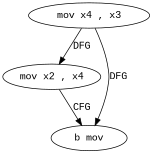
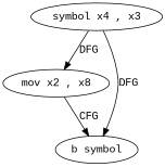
  digraph {
    fontname="Liberation Mono"
    node [fontname="Liberation Mono"]
    edge [fontname="Liberation Mono"]
-   n1 [label="mov x4 , x3"]
-   n2 [label="mov x2 , x4"]
-   n3 [label="b mov"]
+   n1 [label="symbol x4 , x3"]
+   n2 [label="mov x2 , x8"]
+   n3 [label="b symbol"]
    n1 -> n2 [label=DFG]
    n1 -> n3 [label=DFG]
    n2 -> n3 [label=CFG]
  }
